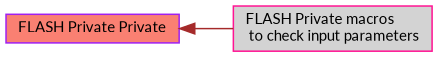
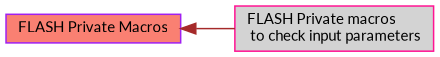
  digraph {
    rankdir=LR
    fontname=Lato
    node [fontname=Lato fontsize=10 shape=box style=filled]
    n1 [color=deeppink fillcolor=lightgrey fontcolor=black height=0.2 label="FLASH Private macros\l to check input parameters" width=0.4]
-   n2 [color=purple fillcolor=salmon height=0.2 label="FLASH Private Private" width=0.4]
+   n2 [color=purple fillcolor=salmon height=0.2 label="FLASH Private Macros" width=0.4]
    n2 -> n1 [dir=back fontname=Lato fontsize=10 labelfontname=Helvetica labelfontsize=10 shape=plaintext style=solid color=brown]
  }
